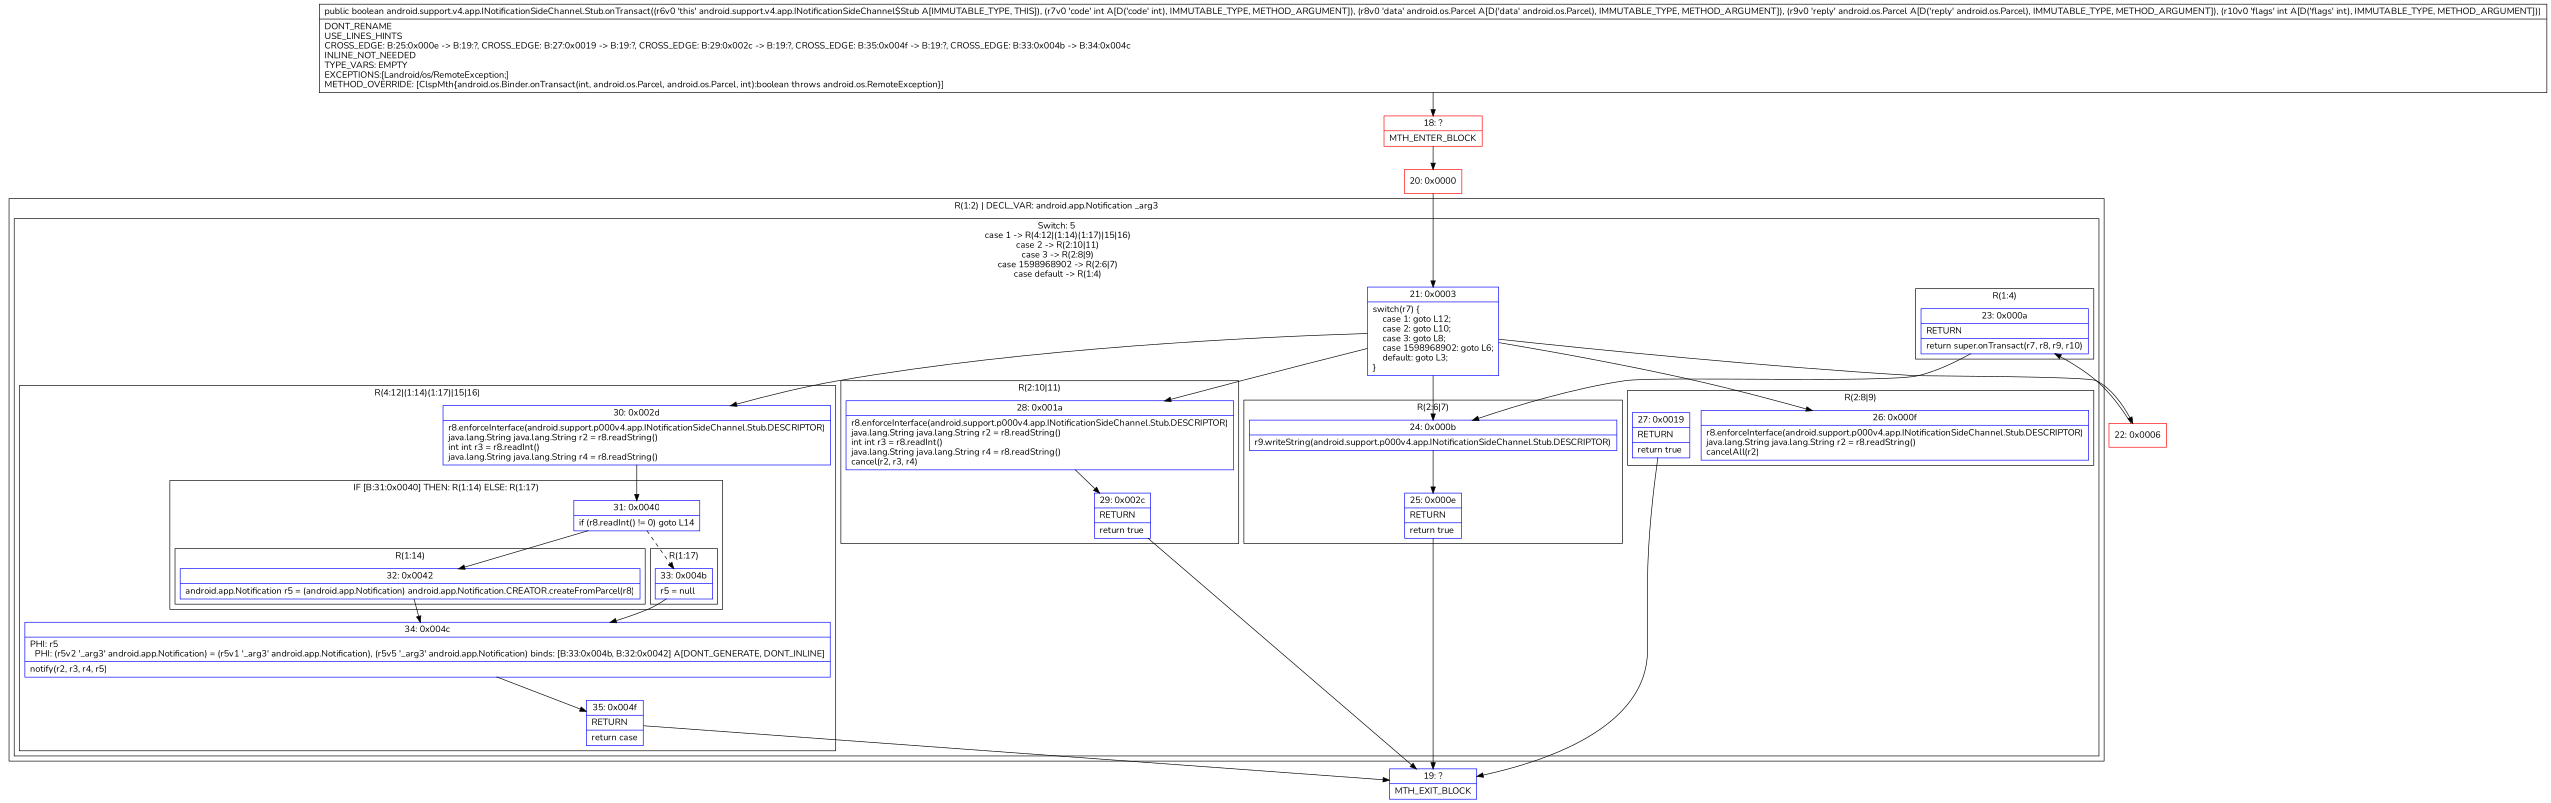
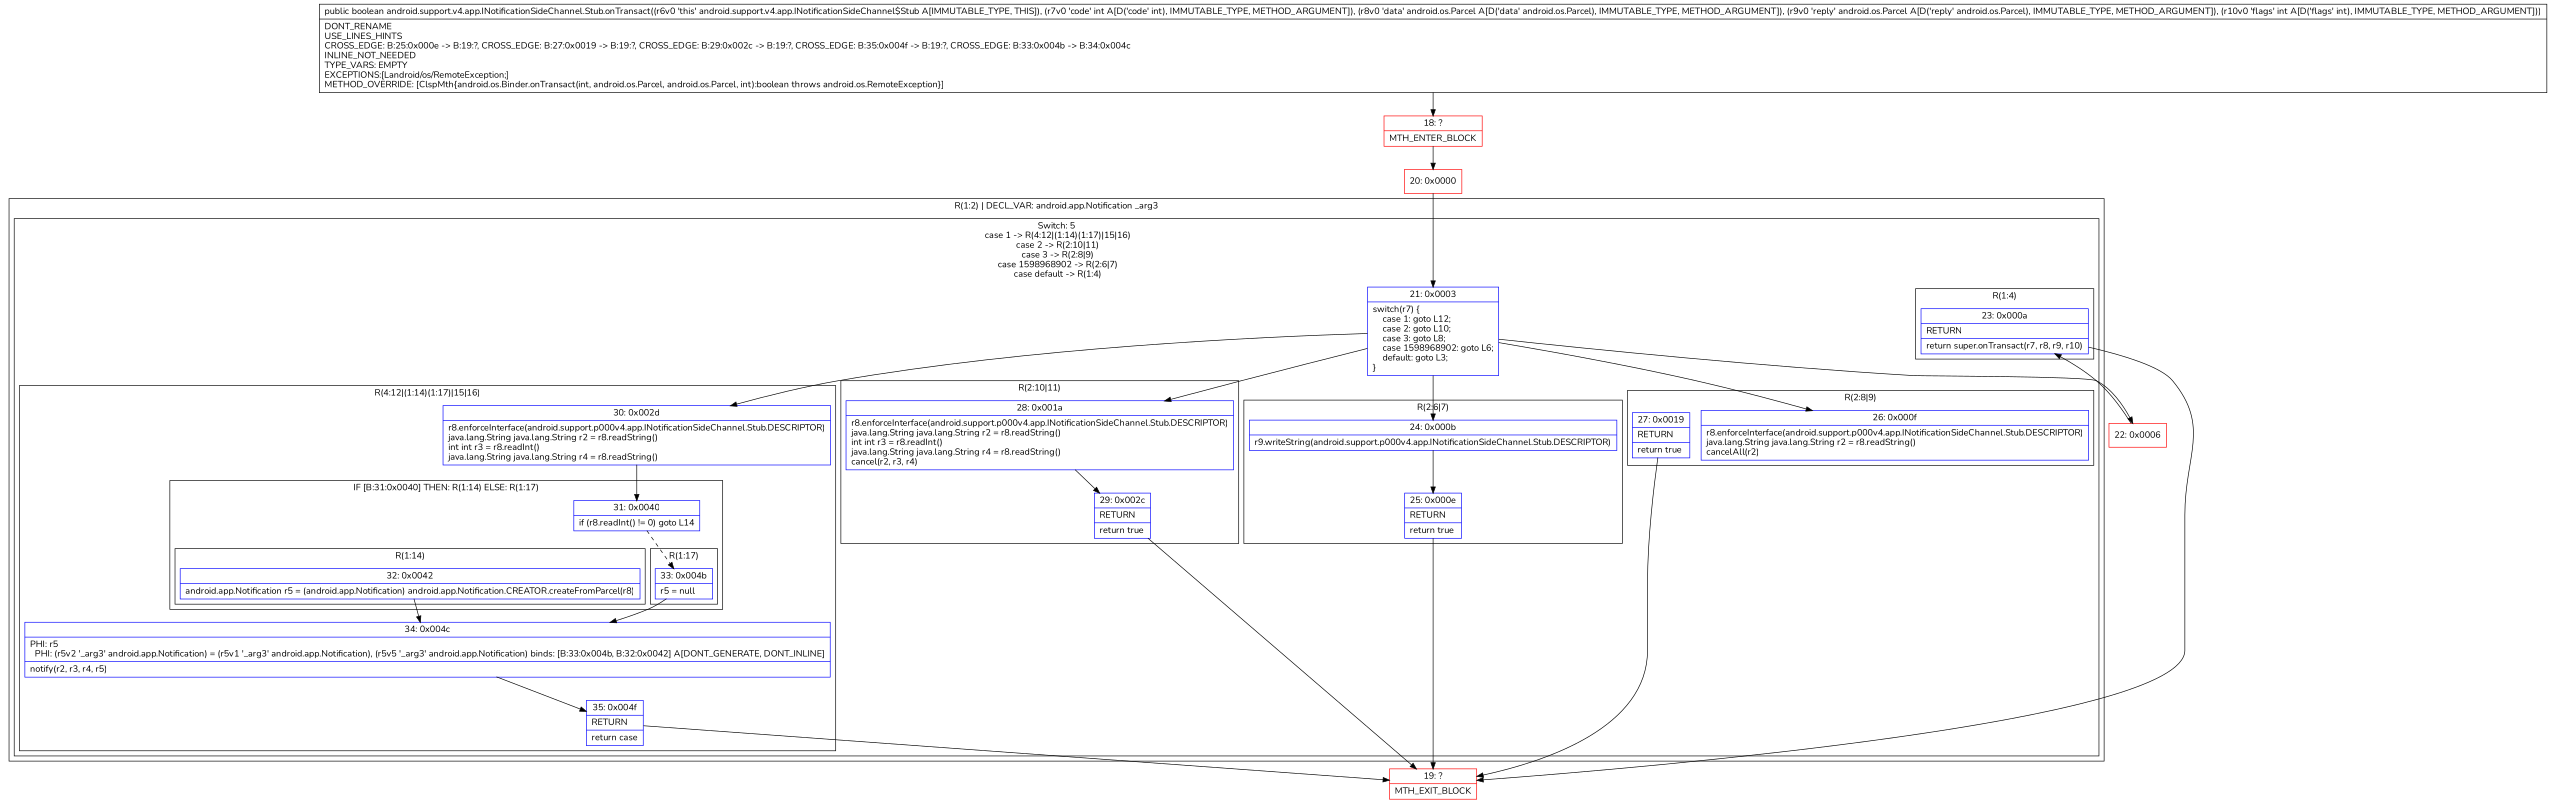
  digraph {
    fontname=Nunito
    node [color=blue fontname=Nunito shape=record]
    edge [fontname=Nunito]
    n1 [label="{32\:\ 0x0042|android.app.Notification r5 = (android.app.Notification) android.app.Notification.CREATOR.createFromParcel(r8)\l}"]
    n2 [label="{33\:\ 0x004b|r5 = null\l}"]
    n3 [label="{31\:\ 0x0040|if (r8.readInt() != 0) goto L14\l}"]
    n4 [label="{30\:\ 0x002d|r8.enforceInterface(android.support.p000v4.app.INotificationSideChannel.Stub.DESCRIPTOR)\ljava.lang.String java.lang.String r2 = r8.readString()\lint int r3 = r8.readInt()\ljava.lang.String java.lang.String r4 = r8.readString()\l}"]
    n5 [label="{34\:\ 0x004c|PHI: r5 \l  PHI: (r5v2 '_arg3' android.app.Notification) = (r5v1 '_arg3' android.app.Notification), (r5v5 '_arg3' android.app.Notification) binds: [B:33:0x004b, B:32:0x0042] A[DONT_GENERATE, DONT_INLINE]\l|notify(r2, r3, r4, r5)\l}"]
    n6 [label="{35\:\ 0x004f|RETURN\l|return case\l}"]
    n7 [label="{28\:\ 0x001a|r8.enforceInterface(android.support.p000v4.app.INotificationSideChannel.Stub.DESCRIPTOR)\ljava.lang.String java.lang.String r2 = r8.readString()\lint int r3 = r8.readInt()\ljava.lang.String java.lang.String r4 = r8.readString()\lcancel(r2, r3, r4)\l}"]
    n8 [label="{29\:\ 0x002c|RETURN\l|return true\l}"]
    n9 [label="{26\:\ 0x000f|r8.enforceInterface(android.support.p000v4.app.INotificationSideChannel.Stub.DESCRIPTOR)\ljava.lang.String java.lang.String r2 = r8.readString()\lcancelAll(r2)\l}"]
    n10 [label="{27\:\ 0x0019|RETURN\l|return true\l}"]
    n11 [label="{24\:\ 0x000b|r9.writeString(android.support.p000v4.app.INotificationSideChannel.Stub.DESCRIPTOR)\l}"]
    n12 [label="{25\:\ 0x000e|RETURN\l|return true\l}"]
    n13 [label="{23\:\ 0x000a|RETURN\l|return super.onTransact(r7, r8, r9, r10)\l}"]
    n14 [label="{21\:\ 0x0003|switch(r7) \{\l    case 1: goto L12;\l    case 2: goto L10;\l    case 3: goto L8;\l    case 1598968902: goto L6;\l    default: goto L3;\l\}\l}"]
-   n15 [label="{19\:\ ?|MTH_EXIT_BLOCK\l}"]
+   n15 [color=red label="{19\:\ ?|MTH_EXIT_BLOCK\l}"]
    n16 [color=red label="{22\:\ 0x0006}"]
    n17 [color=red label="{18\:\ ?|MTH_ENTER_BLOCK\l}"]
    n18 [color=red label="{20\:\ 0x0000}"]
    n19 [label="{public boolean android.support.v4.app.INotificationSideChannel.Stub.onTransact((r6v0 'this' android.support.v4.app.INotificationSideChannel$Stub A[IMMUTABLE_TYPE, THIS]), (r7v0 'code' int A[D('code' int), IMMUTABLE_TYPE, METHOD_ARGUMENT]), (r8v0 'data' android.os.Parcel A[D('data' android.os.Parcel), IMMUTABLE_TYPE, METHOD_ARGUMENT]), (r9v0 'reply' android.os.Parcel A[D('reply' android.os.Parcel), IMMUTABLE_TYPE, METHOD_ARGUMENT]), (r10v0 'flags' int A[D('flags' int), IMMUTABLE_TYPE, METHOD_ARGUMENT]))  | DONT_RENAME\lUSE_LINES_HINTS\lCROSS_EDGE: B:25:0x000e \-\> B:19:?, CROSS_EDGE: B:27:0x0019 \-\> B:19:?, CROSS_EDGE: B:29:0x002c \-\> B:19:?, CROSS_EDGE: B:35:0x004f \-\> B:19:?, CROSS_EDGE: B:33:0x004b \-\> B:34:0x004c\lINLINE_NOT_NEEDED\lTYPE_VARS: EMPTY\lEXCEPTIONS:[Landroid\/os\/RemoteException;]\lMETHOD_OVERRIDE: [ClspMth\{android.os.Binder.onTransact(int, android.os.Parcel, android.os.Parcel, int):boolean throws android.os.RemoteException\}]\l}" color=""]
    subgraph cluster_1 {
      label="R(1:2) | DECL_VAR: android.app.Notification _arg3\l"
      subgraph cluster_2 {
        label="Switch: 5\n case 1 -> R(4:12|(1:14)(1:17)|15|16)\n case 2 -> R(2:10|11)\n case 3 -> R(2:8|9)\n case 1598968902 -> R(2:6|7)\n case default -> R(1:4)"
        n14
        subgraph cluster_3 {
          label="R(4:12|(1:14)(1:17)|15|16)"
          n4
          n5
          n6
          subgraph cluster_4 {
            label="IF [B:31:0x0040] THEN: R(1:14) ELSE: R(1:17)"
            n3
            subgraph cluster_5 {
              label="R(1:14)"
              n1
            }
            subgraph cluster_6 {
              label="R(1:17)"
              n2
            }
          }
        }
        subgraph cluster_7 {
          label="R(2:10|11)"
          n7
          n8
        }
        subgraph cluster_8 {
          label="R(2:8|9)"
          n9
          n10
        }
        subgraph cluster_9 {
          label="R(2:6|7)"
          n11
          n12
        }
        subgraph cluster_10 {
          label="R(1:4)"
          n13
        }
      }
    }
    n1 -> n5
    n2 -> n5
-   n3 -> n1
    n3 -> n2 [style=dashed]
    n4 -> n3
    n5 -> n6
    n6 -> n15
    n7 -> n8
    n8 -> n15
    n10 -> n15
    n11 -> n12
    n12 -> n15
-   n13 -> n11
+   n13 -> n15
    n14 -> n4
    n14 -> n7
    n14 -> n9
    n14 -> n11
    n14 -> n16
    n16 -> n13
    n17 -> n18
    n18 -> n14
    n19 -> n17
  }
